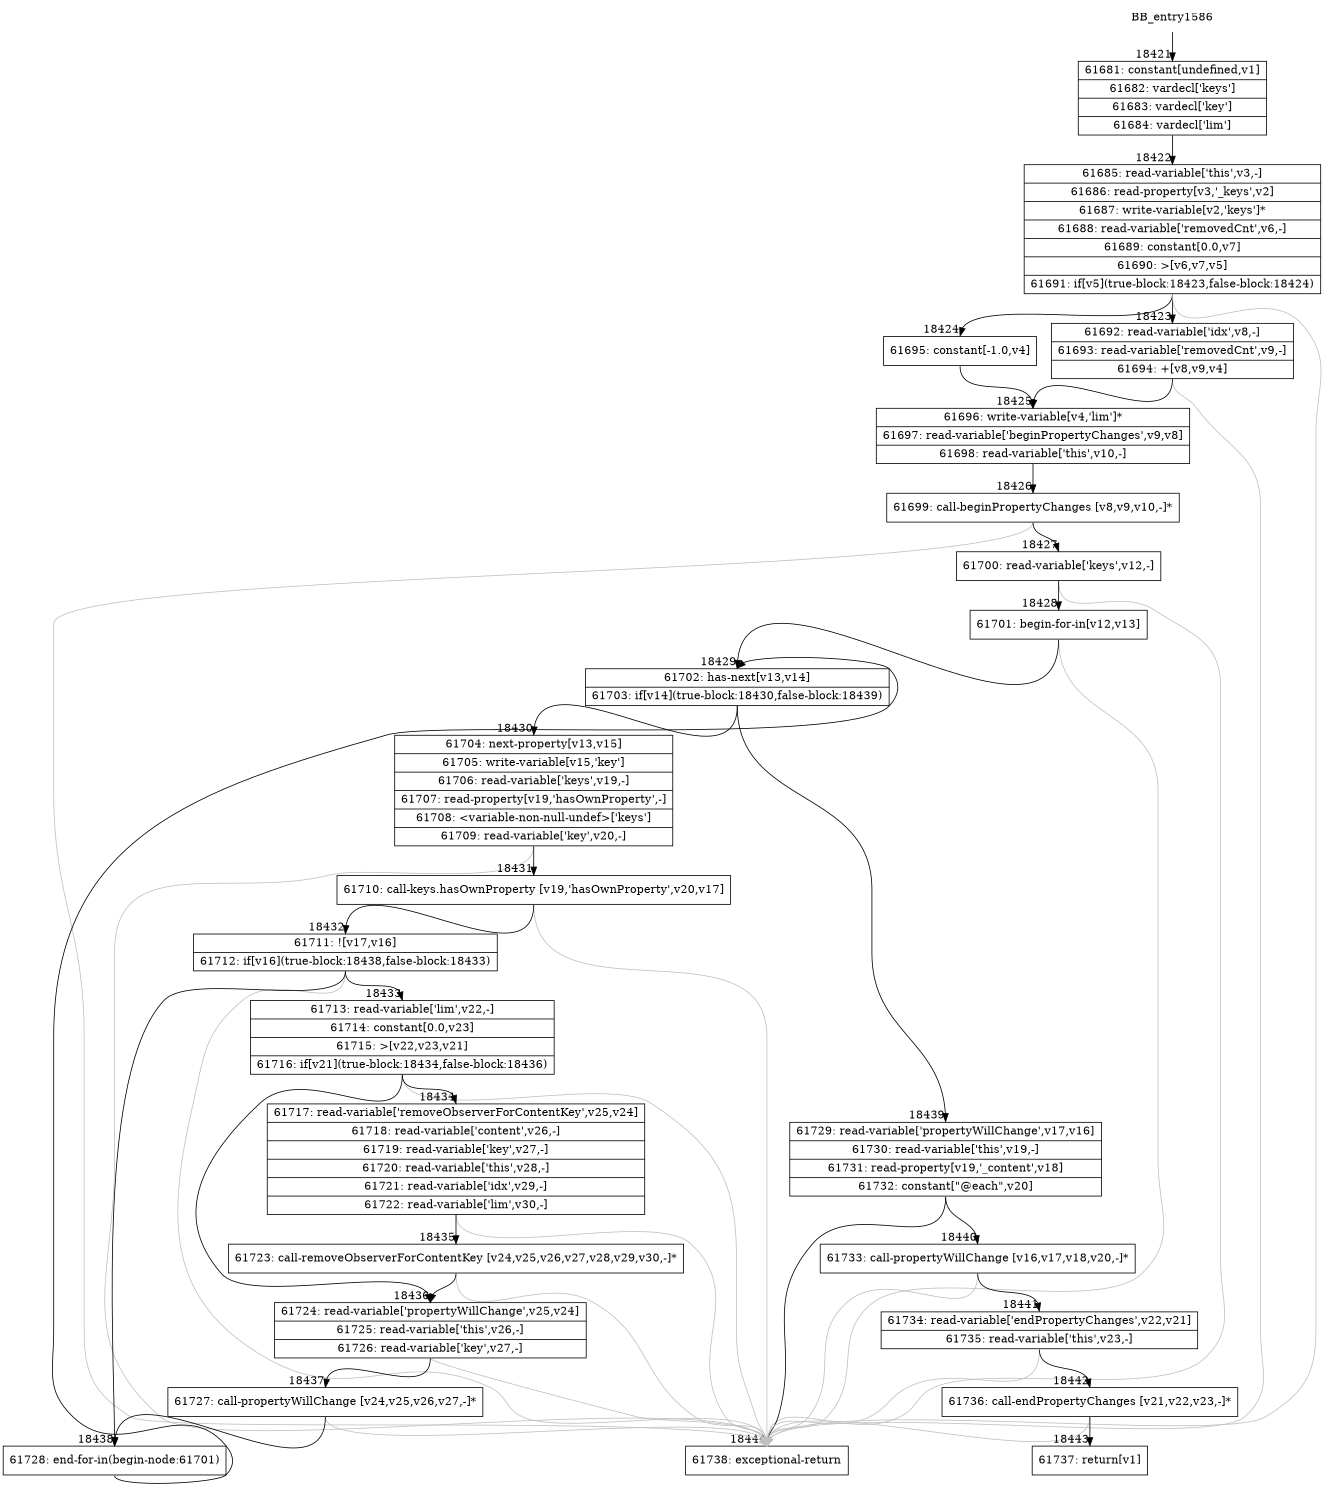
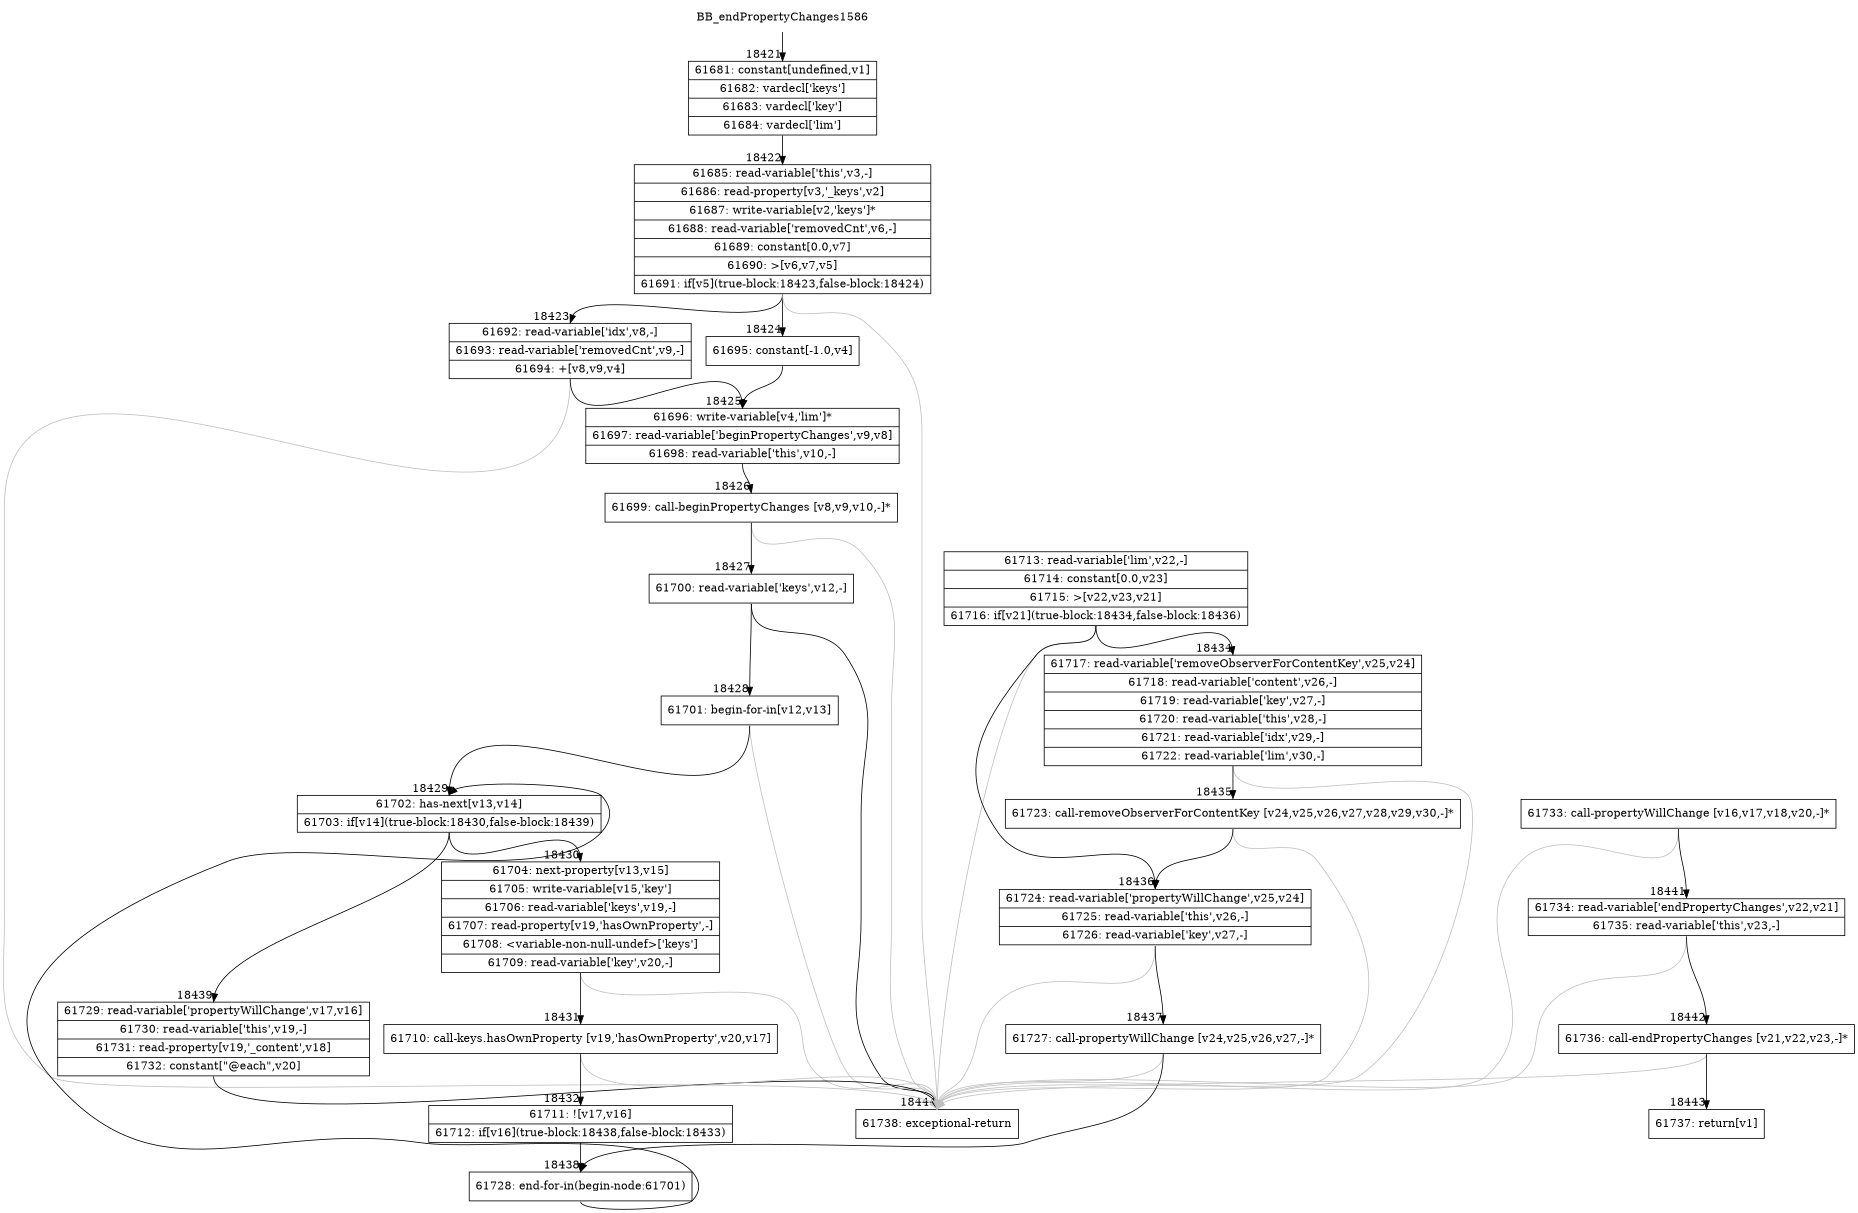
  digraph {
    rankdir=TD
    node [shape=record]
    edge [headport=n tailport=s]
-   BB_entry1586 [shape=none]
+   BB_entry1586 [shape=none label=BB_endPropertyChanges1586]
    n2 [label="{61681: constant[undefined,v1]|61682: vardecl['keys']|61683: vardecl['key']|61684: vardecl['lim']}"]
    n3 [label="{61685: read-variable['this',v3,-]|61686: read-property[v3,'_keys',v2]|61687: write-variable[v2,'keys']*|61688: read-variable['removedCnt',v6,-]|61689: constant[0.0,v7]|61690: \>[v6,v7,v5]|61691: if[v5](true-block:18423,false-block:18424)}"]
    n4 [label="{61692: read-variable['idx',v8,-]|61693: read-variable['removedCnt',v9,-]|61694: +[v8,v9,v4]}"]
    n5 [label="{61695: constant[-1.0,v4]}"]
    n6 [label="{61738: exceptional-return}"]
    n7 [label="{61696: write-variable[v4,'lim']*|61697: read-variable['beginPropertyChanges',v9,v8]|61698: read-variable['this',v10,-]}"]
    n8 [label="{61699: call-beginPropertyChanges [v8,v9,v10,-]*}"]
    n9 [label="{61700: read-variable['keys',v12,-]}"]
    n10 [label="{61701: begin-for-in[v12,v13]}"]
    n11 [label="{61702: has-next[v13,v14]|61703: if[v14](true-block:18430,false-block:18439)}"]
    n12 [label="{61704: next-property[v13,v15]|61705: write-variable[v15,'key']|61706: read-variable['keys',v19,-]|61707: read-property[v19,'hasOwnProperty',-]|61708: \<variable-non-null-undef\>['keys']|61709: read-variable['key',v20,-]}"]
    n13 [label="{61729: read-variable['propertyWillChange',v17,v16]|61730: read-variable['this',v19,-]|61731: read-property[v19,'_content',v18]|61732: constant[\"@each\",v20]}"]
    n14 [label="{61710: call-keys.hasOwnProperty [v19,'hasOwnProperty',v20,v17]}"]
    n15 [label="{61733: call-propertyWillChange [v16,v17,v18,v20,-]*}"]
    n16 [label="{61711: ![v17,v16]|61712: if[v16](true-block:18438,false-block:18433)}"]
    n17 [label="{61734: read-variable['endPropertyChanges',v22,v21]|61735: read-variable['this',v23,-]}"]
    n18 [label="{61728: end-for-in(begin-node:61701)}"]
    n19 [label="{61713: read-variable['lim',v22,-]|61714: constant[0.0,v23]|61715: \>[v22,v23,v21]|61716: if[v21](true-block:18434,false-block:18436)}"]
    n20 [label="{61717: read-variable['removeObserverForContentKey',v25,v24]|61718: read-variable['content',v26,-]|61719: read-variable['key',v27,-]|61720: read-variable['this',v28,-]|61721: read-variable['idx',v29,-]|61722: read-variable['lim',v30,-]}"]
    n21 [label="{61724: read-variable['propertyWillChange',v25,v24]|61725: read-variable['this',v26,-]|61726: read-variable['key',v27,-]}"]
    n22 [label="{61723: call-removeObserverForContentKey [v24,v25,v26,v27,v28,v29,v30,-]*}"]
    n23 [label="{61727: call-propertyWillChange [v24,v25,v26,v27,-]*}"]
    n24 [label="{61736: call-endPropertyChanges [v21,v22,v23,-]*}"]
    n25 [label="{61737: return[v1]}"]
    BB_entry1586 -> n2 [headlabel="    18421"]
    n2 -> n3 [headlabel="      18422"]
    n3 -> n4 [headlabel="      18423"]
    n3 -> n5 [headlabel="      18424"]
    n3 -> n6 [color=gray headlabel="      18444"]
    n4 -> n6 [color=gray]
    n4 -> n7 [headlabel="      18425"]
    n5 -> n7
    n7 -> n8 [headlabel="      18426"]
    n8 -> n6 [color=gray]
    n8 -> n9 [headlabel="      18427"]
-   n9 -> n6 [color=gray]
+   n9 -> n6 [color=black]
    n9 -> n10 [headlabel="      18428"]
    n10 -> n6 [color=gray]
    n10 -> n11 [headlabel="      18429"]
    n11 -> n12 [headlabel="      18430"]
    n11 -> n13 [headlabel="      18439"]
    n12 -> n6 [color=gray]
    n12 -> n14 [headlabel="      18431"]
    n13 -> n6 [color=black]
-   n13 -> n15 [headlabel="      18440"]
    n14 -> n6 [color=gray]
    n14 -> n16 [headlabel="      18432"]
    n15 -> n6 [color=gray]
    n15 -> n17 [headlabel="      18441"]
-   n16 -> n6 [color=gray]
    n16 -> n18 [headlabel="      18438"]
-   n16 -> n19 [headlabel="      18433"]
    n17 -> n6 [color=gray]
    n17 -> n24 [headlabel="      18442"]
    n18 -> n11
    n19 -> n6 [color=gray]
    n19 -> n20 [headlabel="      18434"]
    n19 -> n21 [headlabel="      18436"]
    n20 -> n6 [color=gray]
    n20 -> n22 [headlabel="      18435"]
    n21 -> n6 [color=gray]
    n21 -> n23 [headlabel="      18437"]
    n22 -> n6 [color=gray]
    n22 -> n21
    n23 -> n6 [color=gray]
    n23 -> n18
    n24 -> n6 [color=gray]
    n24 -> n25 [headlabel="      18443"]
  }
